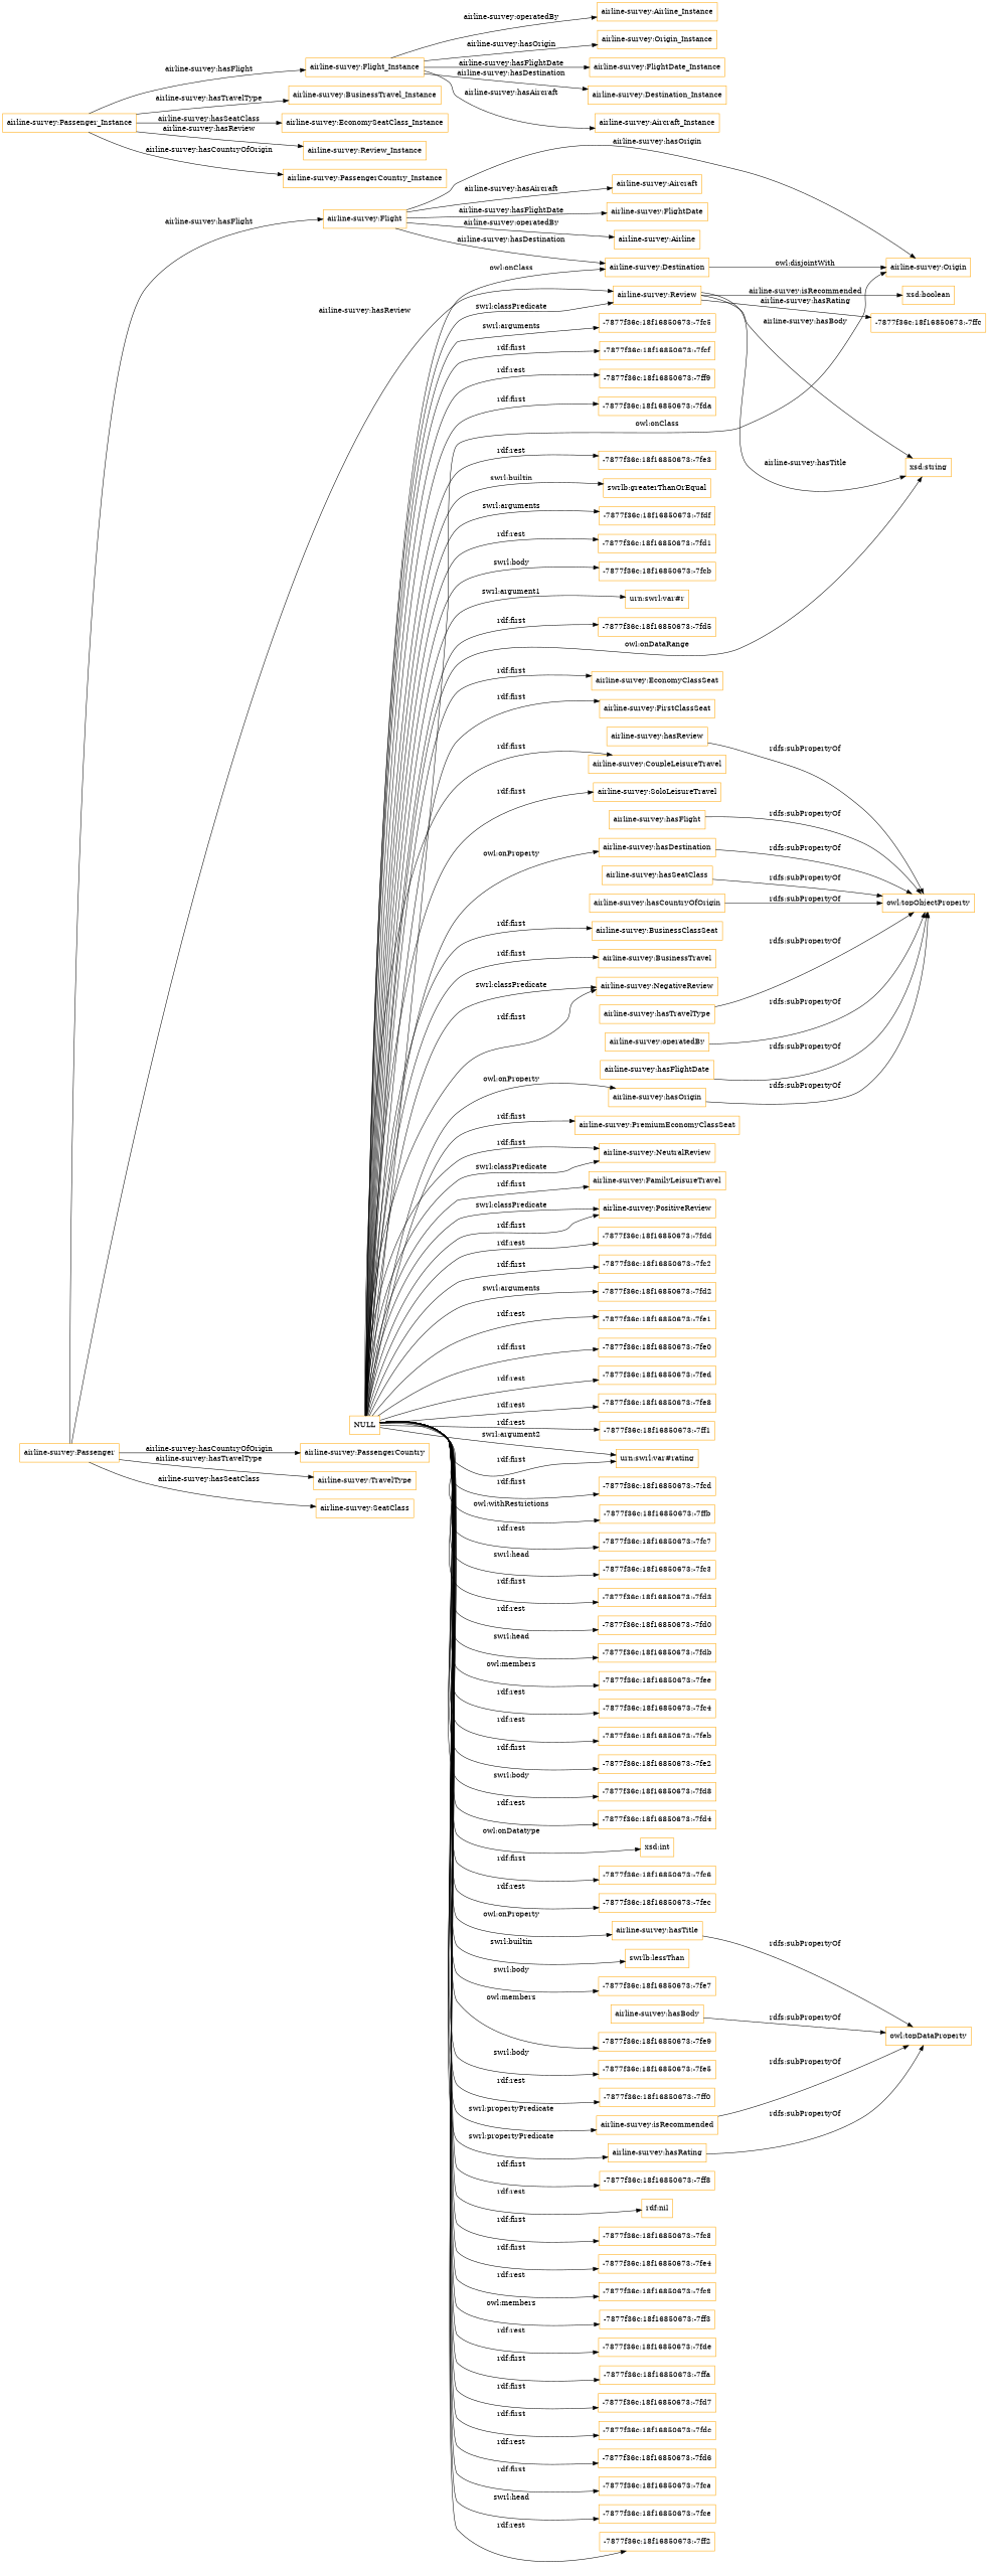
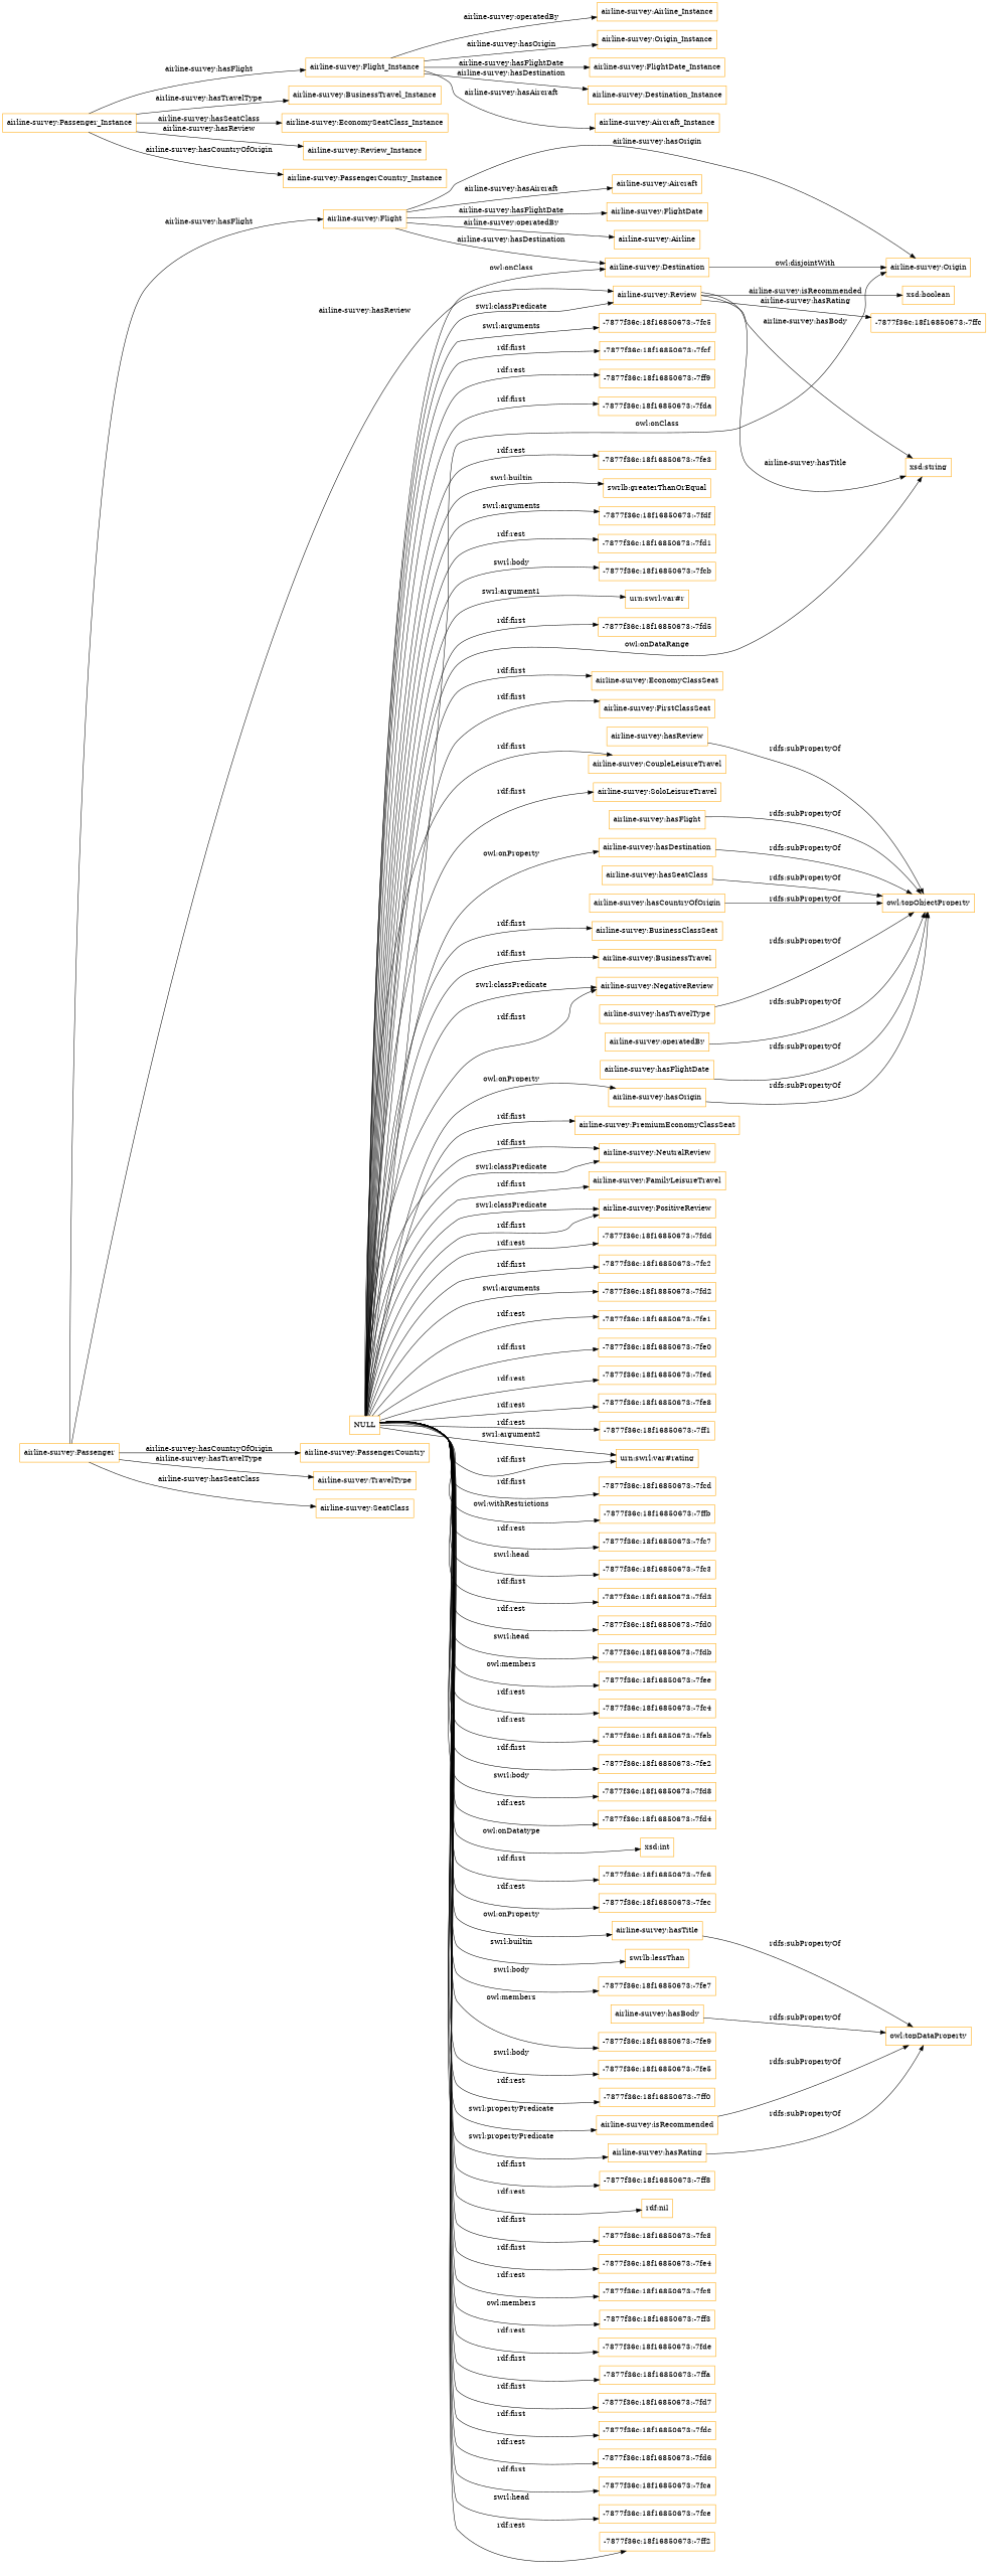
  digraph {
    rankdir=LR
    node [color=orange shape=rectangle]
    "airline-survey:Destination"
    "airline-survey:Origin"
    "airline-survey:Review"
    "xsd:string"
    "xsd:boolean"
    "-7877f36c:18f16850673:-7ffc"
    "airline-survey:Flight"
    "airline-survey:Aircraft"
    "airline-survey:FlightDate"
    "airline-survey:Airline"
    "airline-survey:Passenger"
    "airline-survey:PassengerCountry"
    "airline-survey:TravelType"
    "airline-survey:SeatClass"
    NULL
    "airline-survey:EconomyClassSeat"
    "airline-survey:FirstClassSeat"
    "airline-survey:CoupleLeisureTravel"
    "airline-survey:SoloLeisureTravel"
    "airline-survey:BusinessClassSeat"
    "airline-survey:BusinessTravel"
    "airline-survey:NegativeReview"
    "airline-survey:PremiumEconomyClassSeat"
    "airline-survey:NeutralReview"
    "airline-survey:FamilyLeisureTravel"
    "airline-survey:PositiveReview"
    "airline-survey:hasOrigin"
    "-7877f36c:18f16850673:-7fdd"
    "-7877f36c:18f16850673:-7fc2"
-   "-7877f36c:18f16850673:-7fd2"
+   "-7877f36c:18f16850673:-7fd2" [label="-7877f36c:18f18850673:-7fd2"]
    "-7877f36c:18f16850673:-7fe1"
    "-7877f36c:18f16850673:-7fe0"
    "airline-survey:hasDestination"
    "-7877f36c:18f16850673:-7fed"
    "-7877f36c:18f16850673:-7fe8"
    "-7877f36c:18f16850673:-7ff1"
    "-7877f36c:18f16850673:-7fcd"
    "-7877f36c:18f16850673:-7ffb"
    "-7877f36c:18f16850673:-7fc7"
    "-7877f36c:18f16850673:-7fc3"
    "-7877f36c:18f16850673:-7fd3"
    "-7877f36c:18f16850673:-7fd0"
    "-7877f36c:18f16850673:-7fdb"
    "-7877f36c:18f16850673:-7fee"
    "-7877f36c:18f16850673:-7fc4"
    "-7877f36c:18f16850673:-7feb"
    "-7877f36c:18f16850673:-7fe2"
    "-7877f36c:18f16850673:-7fd8"
    "-7877f36c:18f16850673:-7fd4"
    "xsd:int"
    "-7877f36c:18f16850673:-7fc6"
    "-7877f36c:18f16850673:-7fec"
    "swrlb:lessThan"
    "-7877f36c:18f16850673:-7fe7"
    "-7877f36c:18f16850673:-7fe9"
    "-7877f36c:18f16850673:-7fe5"
    "-7877f36c:18f16850673:-7ff0"
    "airline-survey:hasRating"
    "-7877f36c:18f16850673:-7ff8"
    "rdf:nil"
    "-7877f36c:18f16850673:-7fc8"
    "-7877f36c:18f16850673:-7fe4"
    "-7877f36c:18f16850673:-7fc9"
    "-7877f36c:18f16850673:-7ff3"
    "-7877f36c:18f16850673:-7fde"
    "-7877f36c:18f16850673:-7ffa"
    "airline-survey:hasTitle"
    "-7877f36c:18f16850673:-7fd7"
    "-7877f36c:18f16850673:-7fdc"
    "airline-survey:isRecommended"
    "-7877f36c:18f16850673:-7fd6"
    "-7877f36c:18f16850673:-7fca"
    "-7877f36c:18f16850673:-7fce"
    "-7877f36c:18f16850673:-7ff2"
    "urn:swrl:var#rating"
    "-7877f36c:18f16850673:-7fc5"
    "-7877f36c:18f16850673:-7fcf"
    "-7877f36c:18f16850673:-7ff9"
    "-7877f36c:18f16850673:-7fda"
    "-7877f36c:18f16850673:-7fe3"
    "swrlb:greaterThanOrEqual"
    "-7877f36c:18f16850673:-7fdf"
    "-7877f36c:18f16850673:-7fd1"
    "-7877f36c:18f16850673:-7fcb"
    "urn:swrl:var#r"
    "-7877f36c:18f16850673:-7fd5"
    "owl:topObjectProperty"
    "owl:topDataProperty"
    "airline-survey:Flight_Instance"
    "airline-survey:Airline_Instance"
    "airline-survey:Origin_Instance"
    "airline-survey:FlightDate_Instance"
    "airline-survey:Destination_Instance"
    "airline-survey:Aircraft_Instance"
    "airline-survey:Passenger_Instance"
    "airline-survey:BusinessTravel_Instance"
    "airline-survey:EconomySeatClass_Instance"
    "airline-survey:Review_Instance"
    "airline-survey:PassengerCountry_Instance"
    "airline-survey:hasCountryOfOrigin"
    "airline-survey:hasTravelType"
    "airline-survey:operatedBy"
    "airline-survey:hasBody"
    "airline-survey:hasFlightDate"
    "airline-survey:hasReview"
    "airline-survey:hasFlight"
    "airline-survey:hasSeatClass"
    "airline-survey:Destination" -> "airline-survey:Origin" [label="owl:disjointWith"]
    "airline-survey:Review" -> "xsd:string" [label="airline-survey:hasTitle"]
    "airline-survey:Review" -> "xsd:string" [label="airline-survey:hasBody"]
    "airline-survey:Review" -> "xsd:boolean" [label="airline-survey:isRecommended"]
    "airline-survey:Review" -> "-7877f36c:18f16850673:-7ffc" [label="airline-survey:hasRating"]
    "airline-survey:Flight" -> "airline-survey:Destination" [label="airline-survey:hasDestination"]
    "airline-survey:Flight" -> "airline-survey:Origin" [label="airline-survey:hasOrigin"]
    "airline-survey:Flight" -> "airline-survey:Aircraft" [label="airline-survey:hasAircraft"]
    "airline-survey:Flight" -> "airline-survey:FlightDate" [label="airline-survey:hasFlightDate"]
    "airline-survey:Flight" -> "airline-survey:Airline" [label="airline-survey:operatedBy"]
    "airline-survey:Passenger" -> "airline-survey:Review" [label="airline-survey:hasReview"]
    "airline-survey:Passenger" -> "airline-survey:Flight" [label="airline-survey:hasFlight"]
    "airline-survey:Passenger" -> "airline-survey:PassengerCountry" [label="airline-survey:hasCountryOfOrigin"]
    "airline-survey:Passenger" -> "airline-survey:TravelType" [label="airline-survey:hasTravelType"]
    "airline-survey:Passenger" -> "airline-survey:SeatClass" [label="airline-survey:hasSeatClass"]
    NULL -> "airline-survey:Destination" [label="owl:onClass"]
    NULL -> "airline-survey:Origin" [label="owl:onClass"]
    NULL -> "airline-survey:Review" [label="swrl:classPredicate"]
    NULL -> "xsd:string" [label="owl:onDataRange"]
    NULL -> "airline-survey:EconomyClassSeat" [label="rdf:first"]
    NULL -> "airline-survey:FirstClassSeat" [label="rdf:first"]
    NULL -> "airline-survey:CoupleLeisureTravel" [label="rdf:first"]
    NULL -> "airline-survey:SoloLeisureTravel" [label="rdf:first"]
    NULL -> "airline-survey:BusinessClassSeat" [label="rdf:first"]
    NULL -> "airline-survey:BusinessTravel" [label="rdf:first"]
    NULL -> "airline-survey:NegativeReview" [label="rdf:first"]
    NULL -> "airline-survey:NegativeReview" [label="swrl:classPredicate"]
    NULL -> "airline-survey:PremiumEconomyClassSeat" [label="rdf:first"]
    NULL -> "airline-survey:NeutralReview" [label="rdf:first"]
    NULL -> "airline-survey:NeutralReview" [label="swrl:classPredicate"]
    NULL -> "airline-survey:FamilyLeisureTravel" [label="rdf:first"]
    NULL -> "airline-survey:PositiveReview" [label="swrl:classPredicate"]
    NULL -> "airline-survey:PositiveReview" [label="rdf:first"]
    NULL -> "airline-survey:hasOrigin" [label="owl:onProperty"]
    NULL -> "-7877f36c:18f16850673:-7fdd" [label="rdf:rest"]
    NULL -> "-7877f36c:18f16850673:-7fc2" [label="rdf:first"]
    NULL -> "-7877f36c:18f16850673:-7fd2" [label="swrl:arguments"]
    NULL -> "-7877f36c:18f16850673:-7fe1" [label="rdf:rest"]
    NULL -> "-7877f36c:18f16850673:-7fe0" [label="rdf:first"]
    NULL -> "airline-survey:hasDestination" [label="owl:onProperty"]
    NULL -> "-7877f36c:18f16850673:-7fed" [label="rdf:rest"]
    NULL -> "-7877f36c:18f16850673:-7fe8" [label="rdf:rest"]
    NULL -> "-7877f36c:18f16850673:-7ff1" [label="rdf:rest"]
    NULL -> "-7877f36c:18f16850673:-7fcd" [label="rdf:first"]
    NULL -> "-7877f36c:18f16850673:-7ffb" [label="owl:withRestrictions"]
    NULL -> "-7877f36c:18f16850673:-7fc7" [label="rdf:rest"]
    NULL -> "-7877f36c:18f16850673:-7fc3" [label="swrl:head"]
    NULL -> "-7877f36c:18f16850673:-7fd3" [label="rdf:first"]
    NULL -> "-7877f36c:18f16850673:-7fd0" [label="rdf:rest"]
    NULL -> "-7877f36c:18f16850673:-7fdb" [label="swrl:head"]
    NULL -> "-7877f36c:18f16850673:-7fee" [label="owl:members"]
    NULL -> "-7877f36c:18f16850673:-7fc4" [label="rdf:rest"]
    NULL -> "-7877f36c:18f16850673:-7feb" [label="rdf:rest"]
    NULL -> "-7877f36c:18f16850673:-7fe2" [label="rdf:first"]
    NULL -> "-7877f36c:18f16850673:-7fd8" [label="swrl:body"]
    NULL -> "-7877f36c:18f16850673:-7fd4" [label="rdf:rest"]
    NULL -> "xsd:int" [label="owl:onDatatype"]
    NULL -> "-7877f36c:18f16850673:-7fc6" [label="rdf:first"]
    NULL -> "-7877f36c:18f16850673:-7fec" [label="rdf:rest"]
    NULL -> "swrlb:lessThan" [label="swrl:builtin"]
    NULL -> "-7877f36c:18f16850673:-7fe7" [label="swrl:body"]
    NULL -> "-7877f36c:18f16850673:-7fe9" [label="owl:members"]
    NULL -> "-7877f36c:18f16850673:-7fe5" [label="swrl:body"]
    NULL -> "-7877f36c:18f16850673:-7ff0" [label="rdf:rest"]
    NULL -> "airline-survey:hasRating" [label="swrl:propertyPredicate"]
    NULL -> "-7877f36c:18f16850673:-7ff8" [label="rdf:first"]
    NULL -> "rdf:nil" [label="rdf:rest"]
    NULL -> "-7877f36c:18f16850673:-7fc8" [label="rdf:first"]
    NULL -> "-7877f36c:18f16850673:-7fe4" [label="rdf:first"]
    NULL -> "-7877f36c:18f16850673:-7fc9" [label="rdf:rest"]
    NULL -> "-7877f36c:18f16850673:-7ff3" [label="owl:members"]
    NULL -> "-7877f36c:18f16850673:-7fde" [label="rdf:rest"]
    NULL -> "-7877f36c:18f16850673:-7ffa" [label="rdf:first"]
    NULL -> "airline-survey:hasTitle" [label="owl:onProperty"]
    NULL -> "-7877f36c:18f16850673:-7fd7" [label="rdf:first"]
    NULL -> "-7877f36c:18f16850673:-7fdc" [label="rdf:first"]
    NULL -> "airline-survey:isRecommended" [label="swrl:propertyPredicate"]
    NULL -> "-7877f36c:18f16850673:-7fd6" [label="rdf:rest"]
    NULL -> "-7877f36c:18f16850673:-7fca" [label="rdf:first"]
    NULL -> "-7877f36c:18f16850673:-7fce" [label="swrl:head"]
    NULL -> "-7877f36c:18f16850673:-7ff2" [label="rdf:rest"]
    NULL -> "urn:swrl:var#rating" [label="rdf:first"]
    NULL -> "urn:swrl:var#rating" [label="swrl:argument2"]
    NULL -> "-7877f36c:18f16850673:-7fc5" [label="swrl:arguments"]
    NULL -> "-7877f36c:18f16850673:-7fcf" [label="rdf:first"]
    NULL -> "-7877f36c:18f16850673:-7ff9" [label="rdf:rest"]
    NULL -> "-7877f36c:18f16850673:-7fda" [label="rdf:first"]
    NULL -> "-7877f36c:18f16850673:-7fe3" [label="rdf:rest"]
    NULL -> "swrlb:greaterThanOrEqual" [label="swrl:builtin"]
    NULL -> "-7877f36c:18f16850673:-7fdf" [label="swrl:arguments"]
    NULL -> "-7877f36c:18f16850673:-7fd1" [label="rdf:rest"]
    NULL -> "-7877f36c:18f16850673:-7fcb" [label="swrl:body"]
    NULL -> "urn:swrl:var#r" [label="swrl:argument1"]
    NULL -> "-7877f36c:18f16850673:-7fd5" [label="rdf:first"]
    "airline-survey:hasOrigin" -> "owl:topObjectProperty" [label="rdfs:subPropertyOf"]
    "airline-survey:hasDestination" -> "owl:topObjectProperty" [label="rdfs:subPropertyOf"]
    "airline-survey:hasRating" -> "owl:topDataProperty" [label="rdfs:subPropertyOf"]
    "airline-survey:hasTitle" -> "owl:topDataProperty" [label="rdfs:subPropertyOf"]
    "airline-survey:isRecommended" -> "owl:topDataProperty" [label="rdfs:subPropertyOf"]
    "airline-survey:Flight_Instance" -> "airline-survey:Airline_Instance" [label="airline-survey:operatedBy"]
    "airline-survey:Flight_Instance" -> "airline-survey:Origin_Instance" [label="airline-survey:hasOrigin"]
    "airline-survey:Flight_Instance" -> "airline-survey:FlightDate_Instance" [label="airline-survey:hasFlightDate"]
    "airline-survey:Flight_Instance" -> "airline-survey:Destination_Instance" [label="airline-survey:hasDestination"]
    "airline-survey:Flight_Instance" -> "airline-survey:Aircraft_Instance" [label="airline-survey:hasAircraft"]
    "airline-survey:Passenger_Instance" -> "airline-survey:Flight_Instance" [label="airline-survey:hasFlight"]
    "airline-survey:Passenger_Instance" -> "airline-survey:BusinessTravel_Instance" [label="airline-survey:hasTravelType"]
    "airline-survey:Passenger_Instance" -> "airline-survey:EconomySeatClass_Instance" [label="airline-survey:hasSeatClass"]
    "airline-survey:Passenger_Instance" -> "airline-survey:Review_Instance" [label="airline-survey:hasReview"]
    "airline-survey:Passenger_Instance" -> "airline-survey:PassengerCountry_Instance" [label="airline-survey:hasCountryOfOrigin"]
    "airline-survey:hasCountryOfOrigin" -> "owl:topObjectProperty" [label="rdfs:subPropertyOf"]
    "airline-survey:hasTravelType" -> "owl:topObjectProperty" [label="rdfs:subPropertyOf"]
    "airline-survey:operatedBy" -> "owl:topObjectProperty" [label="rdfs:subPropertyOf"]
    "airline-survey:hasBody" -> "owl:topDataProperty" [label="rdfs:subPropertyOf"]
    "airline-survey:hasFlightDate" -> "owl:topObjectProperty" [label="rdfs:subPropertyOf"]
    "airline-survey:hasReview" -> "owl:topObjectProperty" [label="rdfs:subPropertyOf"]
    "airline-survey:hasFlight" -> "owl:topObjectProperty" [label="rdfs:subPropertyOf"]
    "airline-survey:hasSeatClass" -> "owl:topObjectProperty" [label="rdfs:subPropertyOf"]
  }
